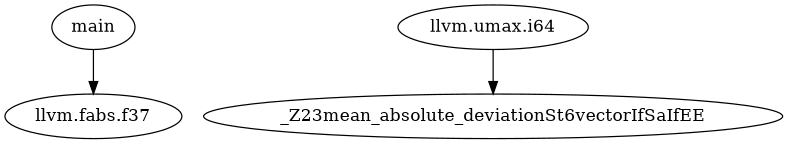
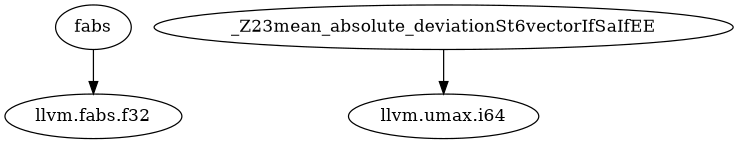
  digraph {
-   n1 [label=main]
-   n2 [label="llvm.fabs.f37"]
+   n1 [label=fabs]
+   n2 [label="llvm.fabs.f32"]
    n3 [label=_Z23mean_absolute_deviationSt6vectorIfSaIfEE]
    n4 [label="llvm.umax.i64"]
    n1 -> n2
-   n4 -> n3
+   n3 -> n4
  }
